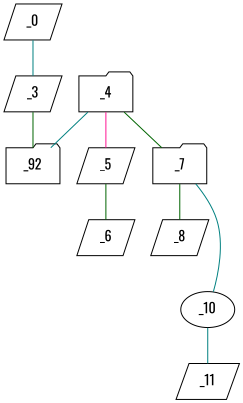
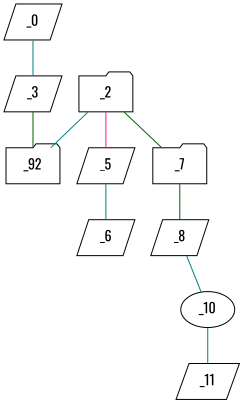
  graph {
    fontname=Oswald
    node [charge=0 chem=1 fontname=Oswald shape=parallelogram symbol="C  " x=5.866 y=1.4821]
    edge [color=teal fontname=Oswald valence=1]
    n1 [label=_0 x=2 y=1.982]
    _3 [chem=4 symbol="N  " x=2.866 y=1.482]
    n3 [label=_92 shape=folder x=3.866]
-   _4 [shape=folder x=4.366 y=0.616]
+   _4 [shape=folder x=4.366 y=0.616 label=_2]
    _5 [x=5.366 y=0.616]
    _7 [chem=4 shape=folder symbol="N  " y=-0.25]
    _6 [chem=2 symbol="O  "]
    _8 [x=6.866 y=-0.25]
    _10 [shape=ellipse x=5.366 y=-1.116]
    _11 [y=-1.982]
    n1 -- _3
    _3 -- n3 [color=darkgreen]
    _4 -- n3
    _4 -- _5 [color=deeppink]
    _4 -- _7 [color=darkgreen]
-   _5 -- _6 [color=darkgreen valence=2]
+   _5 -- _6 [valence=2]
    _7 -- _8 [color=darkgreen]
-   _7 -- _10
+   _8 -- _10
    _10 -- _11
  }
